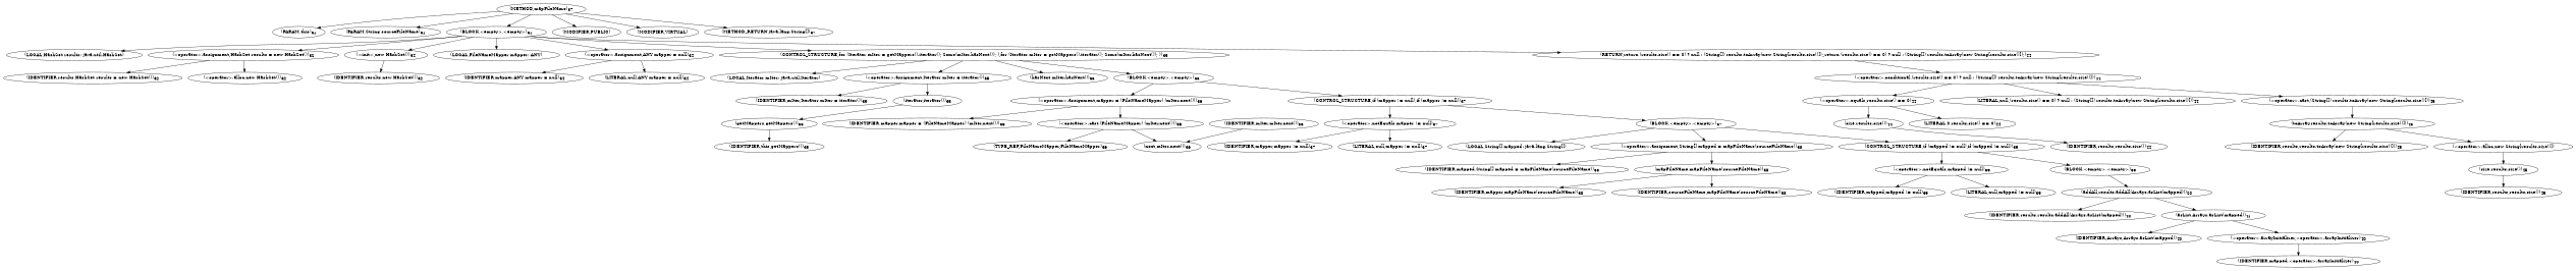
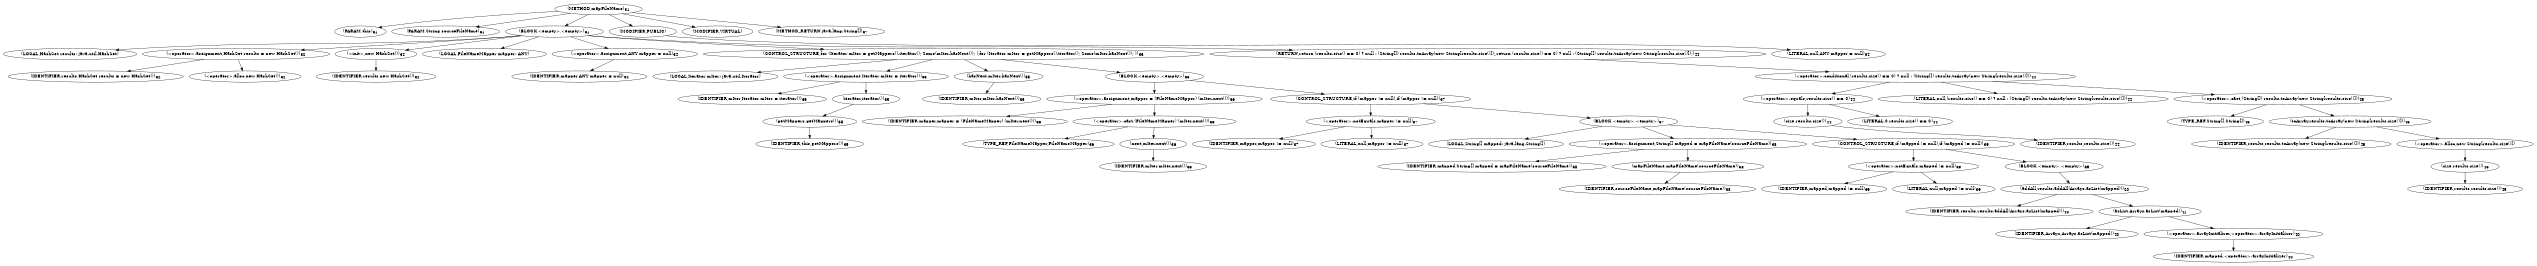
  digraph {
-   n1 [label=<(METHOD,mapFileName)<SUB>37</SUB>>]
+   n1 [label=<(METHOD,mapFileName)<SUB>31</SUB>>]
    n2 [label=<(PARAM,this)<SUB>31</SUB>>]
    n3 [label=<(PARAM,String sourceFileName)<SUB>31</SUB>>]
    n4 [label=<(BLOCK,&lt;empty&gt;,&lt;empty&gt;)<SUB>31</SUB>>]
    n5 [label=<(MODIFIER,PUBLIC)>]
    n6 [label=<(MODIFIER,VIRTUAL)>]
    n7 [label=<(METHOD_RETURN,java.lang.String[])<SUB>37</SUB>>]
    n8 [label=<(LOCAL,HashSet results: java.util.HashSet)>]
    n9 [label=<(&lt;operator&gt;.assignment,HashSet results = new HashSet())<SUB>32</SUB>>]
    n10 [label=<(&lt;init&gt;,new HashSet())<SUB>34</SUB>>]
    n11 [label=<(LOCAL,FileNameMapper mapper: ANY)>]
    n12 [label=<(&lt;operator&gt;.assignment,ANY mapper = null)<SUB>34</SUB>>]
    n13 [label=<(CONTROL_STRUCTURE,for (Iterator mIter = getMappers().iterator(); Some(mIter.hasNext()); ),for (Iterator mIter = getMappers().iterator(); Some(mIter.hasNext()); ))<SUB>35</SUB>>]
    n14 [label=<(RETURN,return (results.size() == 0) ? null : (String[]) results.toArray(new String[results.size()]);,return (results.size() == 0) ? null : (String[]) results.toArray(new String[results.size()]);)<SUB>44</SUB>>]
    n15 [label=<(IDENTIFIER,results,HashSet results = new HashSet())<SUB>32</SUB>>]
    n16 [label=<(&lt;operator&gt;.alloc,new HashSet())<SUB>32</SUB>>]
    n17 [label=<(IDENTIFIER,results,new HashSet())<SUB>32</SUB>>]
    n18 [label=<(IDENTIFIER,mapper,ANY mapper = null)<SUB>34</SUB>>]
    n19 [label=<(LITERAL,null,ANY mapper = null)<SUB>34</SUB>>]
    n20 [label=<(LOCAL,Iterator mIter: java.util.Iterator)>]
    n21 [label=<(&lt;operator&gt;.assignment,Iterator mIter = iterator())<SUB>35</SUB>>]
    n22 [label=<(hasNext,mIter.hasNext())<SUB>35</SUB>>]
    n23 [label=<(BLOCK,&lt;empty&gt;,&lt;empty&gt;)<SUB>35</SUB>>]
    n24 [label=<(&lt;operator&gt;.conditional,(results.size() == 0) ? null : (String[]) results.toArray(new String[results.size()]))<SUB>44</SUB>>]
    n25 [label=<(IDENTIFIER,mIter,Iterator mIter = iterator())<SUB>35</SUB>>]
    n26 [label=<(iterator,iterator())<SUB>35</SUB>>]
+   n27 [label=<(IDENTIFIER,mIter,mIter.hasNext())<SUB>35</SUB>>]
    n28 [label=<(&lt;operator&gt;.assignment,mapper = (FileNameMapper) (mIter.next()))<SUB>36</SUB>>]
    n29 [label=<(CONTROL_STRUCTURE,if (mapper != null),if (mapper != null))<SUB>37</SUB>>]
    n30 [label=<(getMappers,getMappers())<SUB>35</SUB>>]
    n31 [label=<(IDENTIFIER,this,getMappers())<SUB>35</SUB>>]
    n32 [label=<(IDENTIFIER,mapper,mapper = (FileNameMapper) (mIter.next()))<SUB>36</SUB>>]
    n33 [label=<(&lt;operator&gt;.cast,(FileNameMapper) (mIter.next()))<SUB>36</SUB>>]
    n34 [label=<(&lt;operator&gt;.notEquals,mapper != null)<SUB>37</SUB>>]
    n35 [label=<(BLOCK,&lt;empty&gt;,&lt;empty&gt;)<SUB>37</SUB>>]
    n36 [label=<(TYPE_REF,FileNameMapper,FileNameMapper)<SUB>36</SUB>>]
    n37 [label=<(next,mIter.next())<SUB>36</SUB>>]
    n38 [label=<(IDENTIFIER,mIter,mIter.next())<SUB>36</SUB>>]
    n39 [label=<(IDENTIFIER,mapper,mapper != null)<SUB>37</SUB>>]
    n40 [label=<(LITERAL,null,mapper != null)<SUB>37</SUB>>]
    n41 [label=<(LOCAL,String[] mapped: java.lang.String[])>]
    n42 [label=<(&lt;operator&gt;.assignment,String[] mapped = mapFileName(sourceFileName))<SUB>38</SUB>>]
    n43 [label=<(CONTROL_STRUCTURE,if (mapped != null),if (mapped != null))<SUB>39</SUB>>]
    n44 [label=<(IDENTIFIER,mapped,String[] mapped = mapFileName(sourceFileName))<SUB>38</SUB>>]
    n45 [label=<(mapFileName,mapFileName(sourceFileName))<SUB>38</SUB>>]
    n46 [label=<(&lt;operator&gt;.notEquals,mapped != null)<SUB>39</SUB>>]
    n47 [label=<(BLOCK,&lt;empty&gt;,&lt;empty&gt;)<SUB>39</SUB>>]
-   n48 [label=<(IDENTIFIER,mapper,mapFileName(sourceFileName))<SUB>38</SUB>>]
    n49 [label=<(IDENTIFIER,sourceFileName,mapFileName(sourceFileName))<SUB>38</SUB>>]
    n50 [label=<(IDENTIFIER,mapped,mapped != null)<SUB>39</SUB>>]
    n51 [label=<(LITERAL,null,mapped != null)<SUB>39</SUB>>]
    n52 [label=<(addAll,results.addAll(Arrays.asList(mapped)))<SUB>20</SUB>>]
    n53 [label=<(IDENTIFIER,results,results.addAll(Arrays.asList(mapped)))<SUB>40</SUB>>]
    n54 [label=<(asList,Arrays.asList(mapped))<SUB>41</SUB>>]
    n55 [label=<(IDENTIFIER,Arrays,Arrays.asList(mapped))<SUB>40</SUB>>]
    n56 [label=<(&lt;operator&gt;.arrayInitializer,&lt;operator&gt;.arrayInitializer)<SUB>40</SUB>>]
    n57 [label=<(IDENTIFIER,mapped,&lt;operator&gt;.arrayInitializer)<SUB>40</SUB>>]
    n58 [label=<(&lt;operator&gt;.equals,results.size() == 0)<SUB>44</SUB>>]
    n59 [label=<(LITERAL,null,(results.size() == 0) ? null : (String[]) results.toArray(new String[results.size()]))<SUB>44</SUB>>]
    n60 [label=<(&lt;operator&gt;.cast,(String[]) results.toArray(new String[results.size()]))<SUB>45</SUB>>]
    n61 [label=<(size,results.size())<SUB>44</SUB>>]
    n62 [label=<(LITERAL,0,results.size() == 0)<SUB>44</SUB>>]
+   n63 [label=<(TYPE_REF,String[],String[])<SUB>45</SUB>>]
    n64 [label=<(toArray,results.toArray(new String[results.size()]))<SUB>45</SUB>>]
    n65 [label=<(IDENTIFIER,results,results.size())<SUB>44</SUB>>]
    n66 [label=<(IDENTIFIER,results,results.toArray(new String[results.size()]))<SUB>45</SUB>>]
    n67 [label=<(&lt;operator&gt;.alloc,new String[results.size()])>]
    n68 [label=<(size,results.size())<SUB>45</SUB>>]
    n69 [label=<(IDENTIFIER,results,results.size())<SUB>45</SUB>>]
    n1 -> n2
    n1 -> n3
    n1 -> n4
    n1 -> n5
    n1 -> n6
    n1 -> n7
    n4 -> n8
    n4 -> n9
    n4 -> n10
    n4 -> n11
    n4 -> n12
    n4 -> n13
    n4 -> n14
    n9 -> n15
    n9 -> n16
    n10 -> n17
    n12 -> n18
-   n12 -> n19
+   n5 -> n19
    n13 -> n20
    n13 -> n21
    n13 -> n22
    n13 -> n23
    n14 -> n24
    n21 -> n25
    n21 -> n26
+   n22 -> n27
    n23 -> n28
    n23 -> n29
    n24 -> n58
    n24 -> n59
    n24 -> n60
    n26 -> n30
    n28 -> n32
    n28 -> n33
    n29 -> n34
    n29 -> n35
    n30 -> n31
    n33 -> n36
    n33 -> n37
    n34 -> n39
    n34 -> n40
    n35 -> n41
    n35 -> n42
    n35 -> n43
-   n38 -> n37
+   n37 -> n38
    n42 -> n44
    n42 -> n45
    n43 -> n46
    n43 -> n47
-   n45 -> n48
    n45 -> n49
    n46 -> n50
    n46 -> n51
    n47 -> n52
    n52 -> n53
    n52 -> n54
    n54 -> n55
    n54 -> n56
    n56 -> n57
    n58 -> n61
    n58 -> n62
+   n60 -> n63
    n60 -> n64
    n61 -> n65
    n64 -> n66
    n64 -> n67
    n67 -> n68
    n68 -> n69
  }
